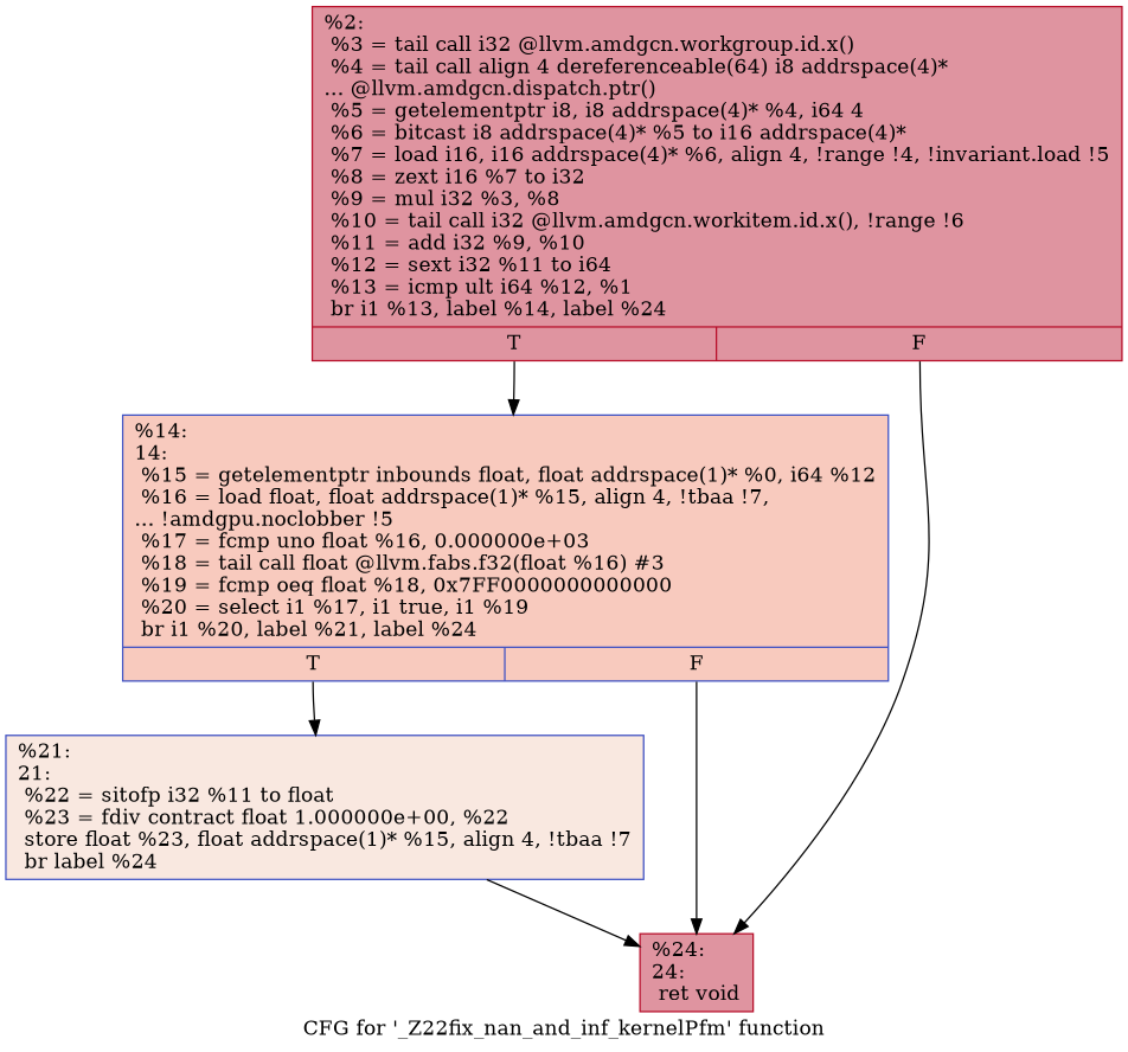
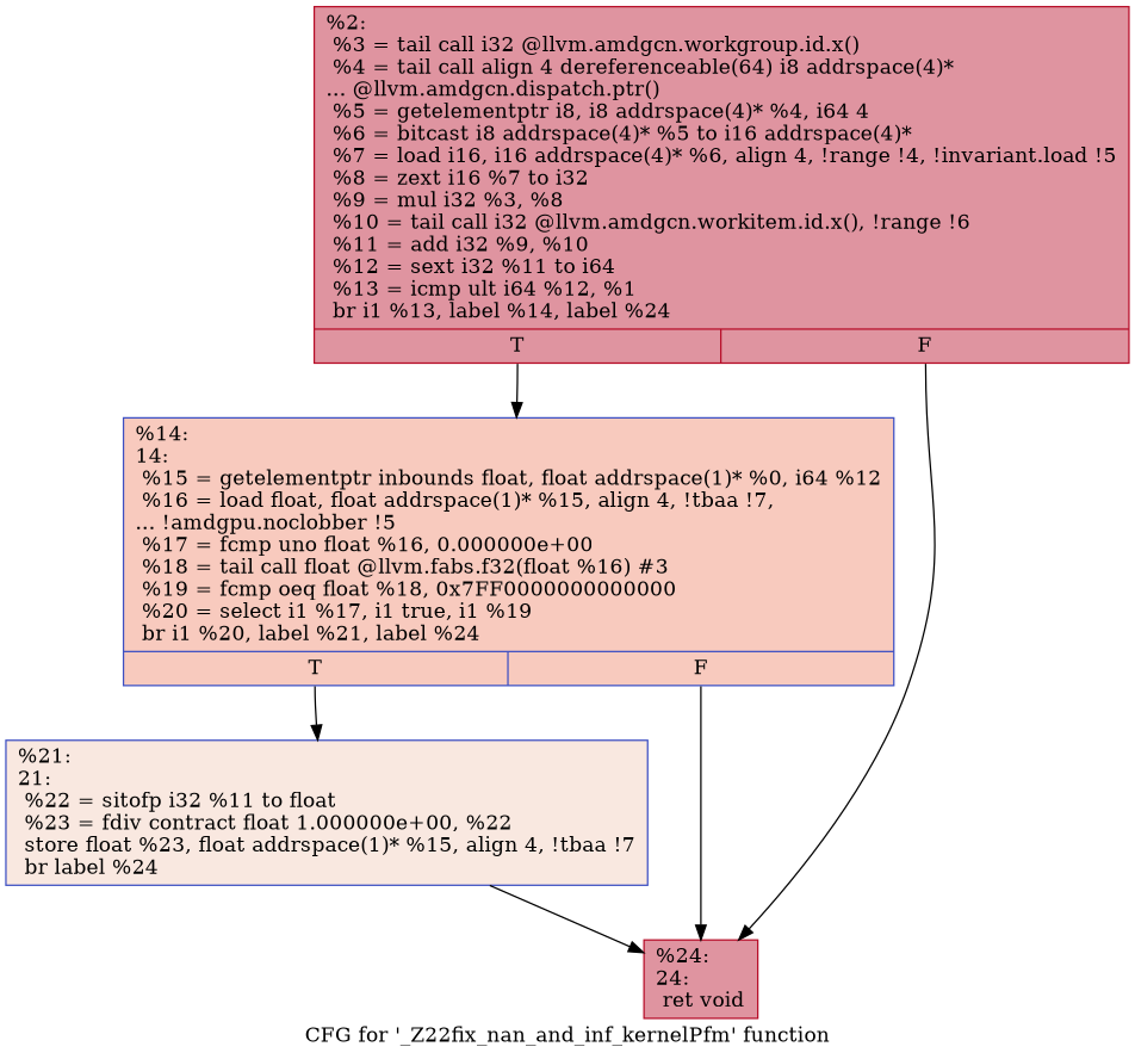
  digraph {
    label="CFG for '_Z22fix_nan_and_inf_kernelPfm' function"
    node [color="#b70d28ff" fillcolor="#b70d2870" shape=record style=filled]
    edge [tailport=s0]
    n1 [label="{%2:\l  %3 = tail call i32 @llvm.amdgcn.workgroup.id.x()\l  %4 = tail call align 4 dereferenceable(64) i8 addrspace(4)*\l... @llvm.amdgcn.dispatch.ptr()\l  %5 = getelementptr i8, i8 addrspace(4)* %4, i64 4\l  %6 = bitcast i8 addrspace(4)* %5 to i16 addrspace(4)*\l  %7 = load i16, i16 addrspace(4)* %6, align 4, !range !4, !invariant.load !5\l  %8 = zext i16 %7 to i32\l  %9 = mul i32 %3, %8\l  %10 = tail call i32 @llvm.amdgcn.workitem.id.x(), !range !6\l  %11 = add i32 %9, %10\l  %12 = sext i32 %11 to i64\l  %13 = icmp ult i64 %12, %1\l  br i1 %13, label %14, label %24\l|{<s0>T|<s1>F}}"]
-   n2 [color="#3d50c3ff" fillcolor="#ef886b70" label="{%14:\l14:                                               \l  %15 = getelementptr inbounds float, float addrspace(1)* %0, i64 %12\l  %16 = load float, float addrspace(1)* %15, align 4, !tbaa !7,\l... !amdgpu.noclobber !5\l  %17 = fcmp uno float %16, 0.000000e+03\l  %18 = tail call float @llvm.fabs.f32(float %16) #3\l  %19 = fcmp oeq float %18, 0x7FF0000000000000\l  %20 = select i1 %17, i1 true, i1 %19\l  br i1 %20, label %21, label %24\l|{<s0>T|<s1>F}}"]
+   n2 [color="#3d50c3ff" fillcolor="#ef886b70" label="{%14:\l14:                                               \l  %15 = getelementptr inbounds float, float addrspace(1)* %0, i64 %12\l  %16 = load float, float addrspace(1)* %15, align 4, !tbaa !7,\l... !amdgpu.noclobber !5\l  %17 = fcmp uno float %16, 0.000000e+00\l  %18 = tail call float @llvm.fabs.f32(float %16) #3\l  %19 = fcmp oeq float %18, 0x7FF0000000000000\l  %20 = select i1 %17, i1 true, i1 %19\l  br i1 %20, label %21, label %24\l|{<s0>T|<s1>F}}"]
    n3 [label="{%24:\l24:                                               \l  ret void\l}"]
    n4 [color="#3d50c3ff" fillcolor="#f1ccb870" label="{%21:\l21:                                               \l  %22 = sitofp i32 %11 to float\l  %23 = fdiv contract float 1.000000e+00, %22\l  store float %23, float addrspace(1)* %15, align 4, !tbaa !7\l  br label %24\l}"]
    n1 -> n2
    n1 -> n3 [tailport=s1]
    n2 -> n3 [tailport=s1]
    n2 -> n4
    n4 -> n3 [tailport=""]
  }
